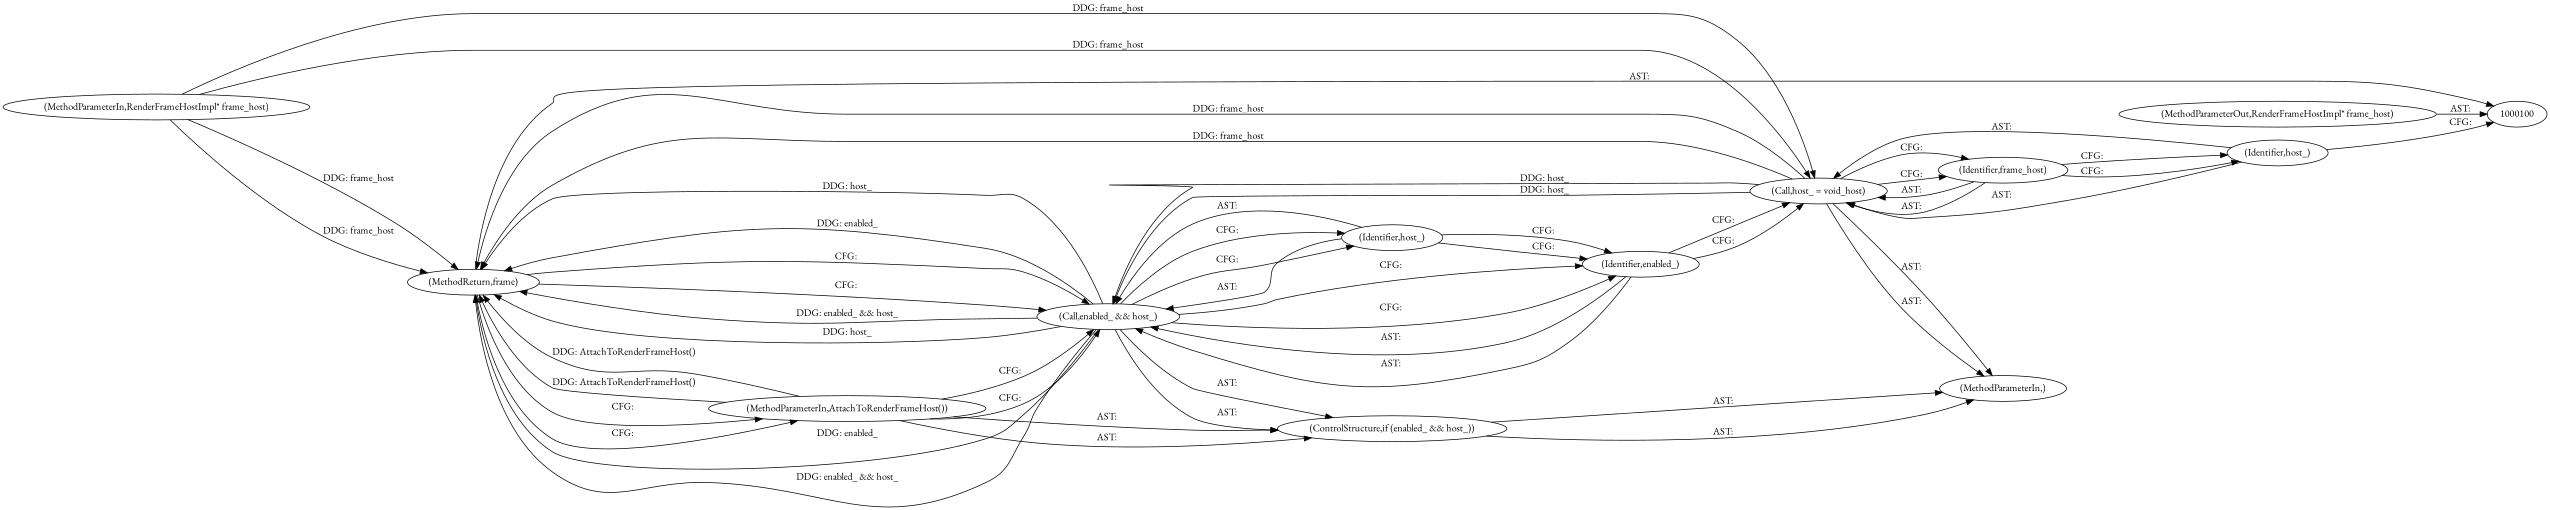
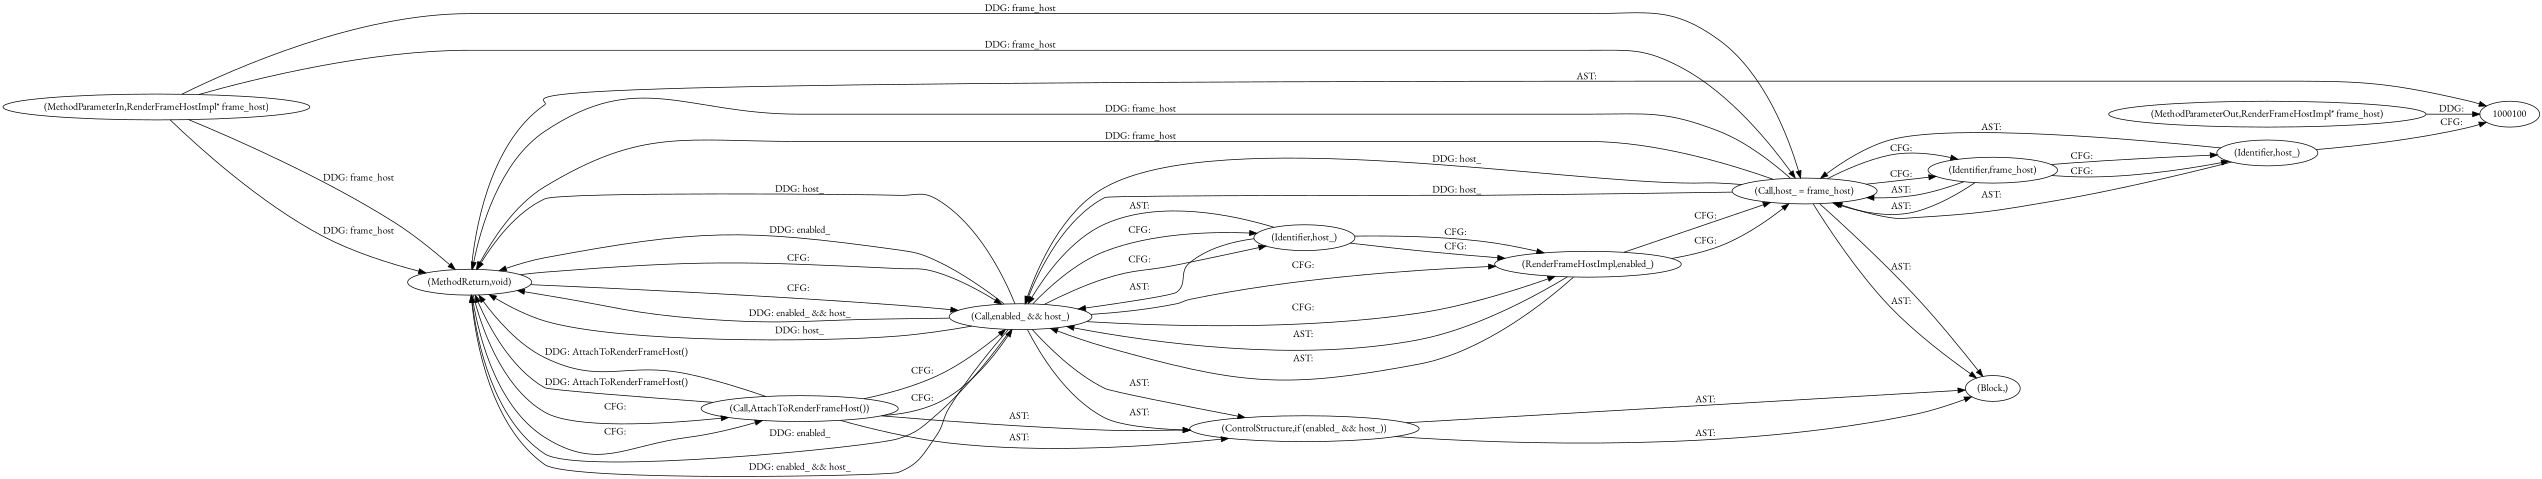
  digraph {
    fontname="EB Garamond"
    rankdir=LR
    node [fontname="EB Garamond"]
    edge [fontname="EB Garamond"]
-   n1 [label="(MethodReturn,frame)"]
+   n1 [label="(MethodReturn,void)"]
    n2 [label="(Call,enabled_ && host_)"]
-   n3 [label="(MethodParameterIn,AttachToRenderFrameHost())"]
+   n3 [label="(Call,AttachToRenderFrameHost())"]
    1000100
    n5 [label="(Identifier,host_)"]
-   n6 [label="(Identifier,enabled_)"]
+   n6 [label="(RenderFrameHostImpl,enabled_)"]
    n7 [label="(ControlStructure,if (enabled_ && host_))"]
    n8 [label="(MethodParameterIn,RenderFrameHostImpl* frame_host)"]
-   n9 [label="(Call,host_ = void_host)"]
-   n10 [label="(MethodParameterIn,)"]
+   n9 [label="(Call,host_ = frame_host)"]
+   n10 [label="(Block,)"]
    n11 [label="(Identifier,frame_host)"]
    n12 [label="(MethodParameterOut,RenderFrameHostImpl* frame_host)"]
    n13 [label="(Identifier,host_)"]
    n1 -> n2 [label="CFG: "]
    n1 -> n2 [label="CFG: "]
    n1 -> n3 [label="CFG: "]
    n1 -> n3 [label="CFG: "]
    n1 -> 1000100 [label="AST: "]
    n2 -> n1 [label="DDG: enabled_ && host_"]
    n2 -> n1 [label="DDG: host_"]
    n2 -> n1 [label="DDG: enabled_"]
    n2 -> n1 [label="DDG: enabled_ && host_"]
    n2 -> n1 [label="DDG: host_"]
    n2 -> n1 [label="DDG: enabled_"]
    n2 -> n5 [label="CFG: "]
    n2 -> n5 [label="CFG: "]
    n2 -> n6 [label="CFG: "]
    n2 -> n6 [label="CFG: "]
    n2 -> n7 [label="AST: "]
    n2 -> n7 [label="AST: "]
    n3 -> n1 [label="DDG: AttachToRenderFrameHost()"]
    n3 -> n1 [label="DDG: AttachToRenderFrameHost()"]
    n3 -> n2 [label="CFG: "]
    n3 -> n2 [label="CFG: "]
    n3 -> n7 [label="AST: "]
    n3 -> n7 [label="AST: "]
    n5 -> n2 [label="AST: "]
    n5 -> n2 [label="AST: "]
    n5 -> n6 [label="CFG: "]
    n5 -> n6 [label="CFG: "]
    n6 -> n2 [label="AST: "]
    n6 -> n2 [label="AST: "]
    n6 -> n9 [label="CFG: "]
    n6 -> n9 [label="CFG: "]
    n7 -> n10 [label="AST: "]
    n7 -> n10 [label="AST: "]
    n8 -> n1 [label="DDG: frame_host"]
    n8 -> n1 [label="DDG: frame_host"]
    n8 -> n9 [label="DDG: frame_host"]
    n8 -> n9 [label="DDG: frame_host"]
    n9 -> n1 [label="DDG: frame_host"]
    n9 -> n1 [label="DDG: frame_host"]
    n9 -> n2 [label="DDG: host_"]
    n9 -> n2 [label="DDG: host_"]
    n9 -> n10 [label="AST: "]
    n9 -> n10 [label="AST: "]
    n9 -> n11 [label="CFG: "]
    n9 -> n11 [label="CFG: "]
    n11 -> n9 [label="AST: "]
    n11 -> n9 [label="AST: "]
    n11 -> n13 [label="CFG: "]
    n11 -> n13 [label="CFG: "]
-   n12 -> 1000100 [label="AST: "]
+   n12 -> 1000100 [label="DDG: "]
    n13 -> 1000100 [label="CFG: "]
    n13 -> n9 [label="AST: "]
    n13 -> n9 [label="AST: "]
  }
